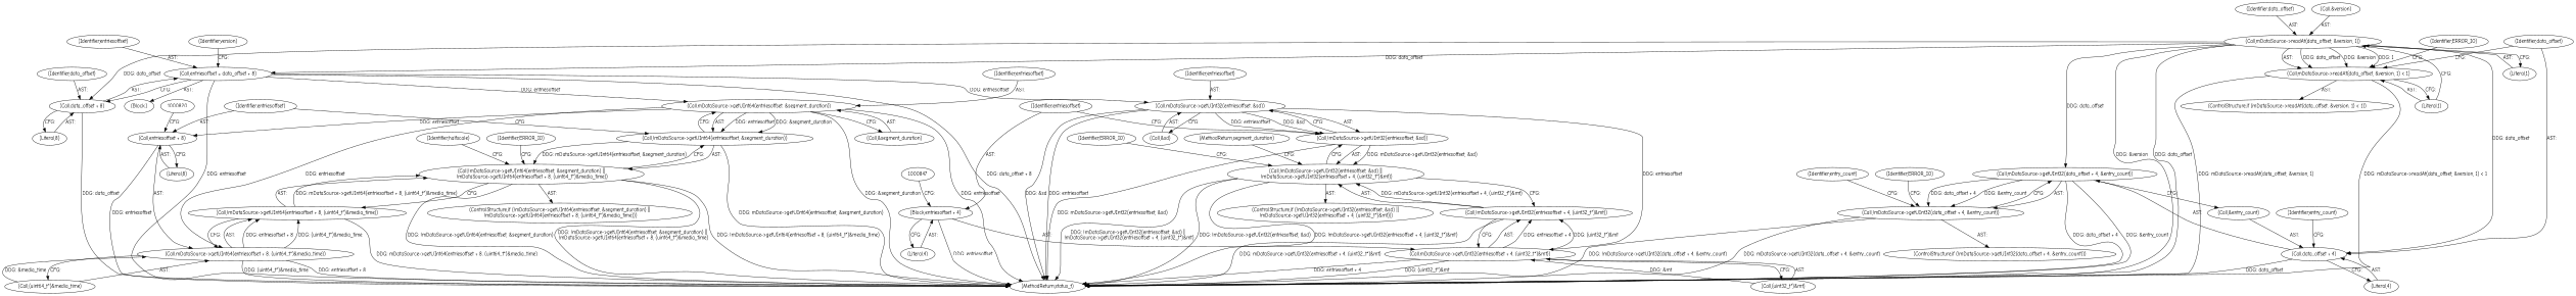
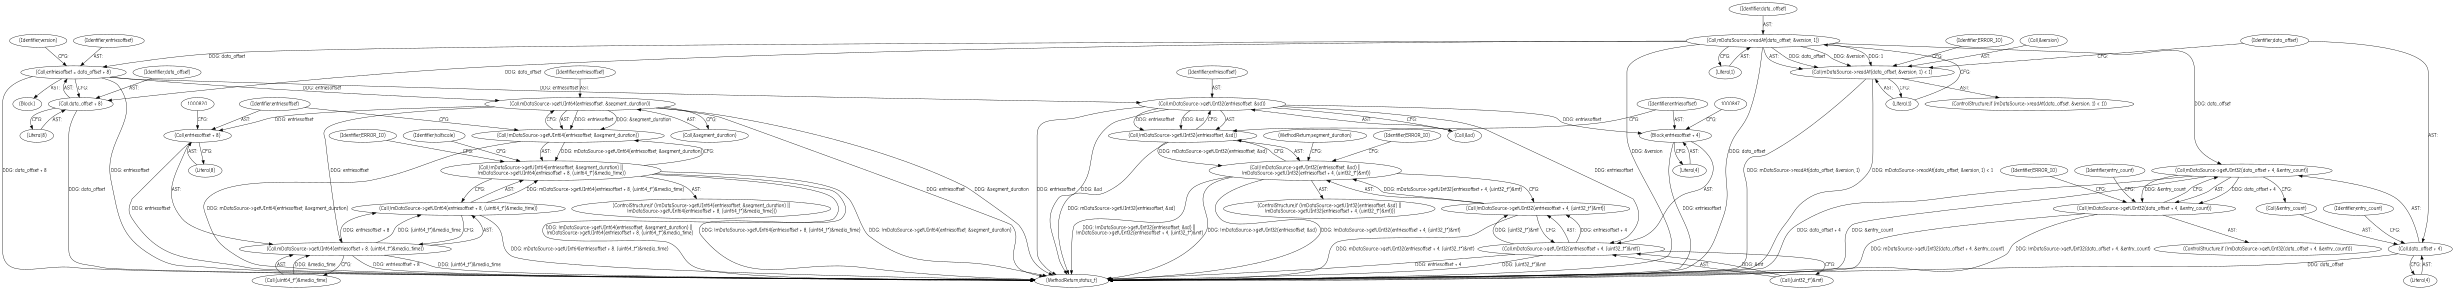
  digraph {
    fontname="Comic Neue"
    node [fontname="Comic Neue"]
    edge [fontname="Comic Neue"]
    n1 [label="(Call,mDataSource->readAt(data_offset, &version, 1))"]
    n2 [label="(Call,mDataSource->readAt(data_offset, &version, 1) < 1)"]
    n3 [label="(Call,mDataSource->getUInt32(data_offset + 4, &entry_count))"]
    n4 [label="(Call,data_offset + 4)"]
    n5 [label="(Call,entriesoffset = data_offset + 8)"]
    n6 [label="(Call,data_offset + 8)"]
    n7 [label="(Literal,1)"]
    n8 [label="(MethodReturn,status_t)"]
    n9 [label="(Literal,1)"]
    n10 [label="(ControlStructure,if (mDataSource->readAt(data_offset, &version, 1) < 1))"]
    n11 [label="(Call,!mDataSource->getUInt32(data_offset + 4, &entry_count))"]
    n12 [label="(Call,&entry_count)"]
    n13 [label="(Literal,4)"]
    n14 [label="(Call,mDataSource->getUInt64(entriesoffset, &segment_duration))"]
    n15 [label="(Call,mDataSource->getUInt32(entriesoffset, &sd))"]
    n16 [label="(Block,)"]
    n17 [label="(Literal,8)"]
    n18 [label="(ControlStructure,if (!mDataSource->getUInt32(data_offset + 4, &entry_count)))"]
    n19 [label="(Call,!mDataSource->getUInt64(entriesoffset, &segment_duration))"]
    n20 [label="(Call,mDataSource->getUInt64(entriesoffset + 8, (uint64_t*)&media_time))"]
    n21 [label="(Call,entriesoffset + 8)"]
    n22 [label="(Call,&segment_duration)"]
    n23 [label="(Call,!mDataSource->getUInt32(entriesoffset, &sd))"]
    n24 [label="(Call,mDataSource->getUInt32(entriesoffset + 4, (uint32_t*)&mt))"]
    n25 [label="(Block,entriesoffset + 4)"]
    n26 [label="(Call,&sd)"]
    n27 [label="(Call,!mDataSource->getUInt64(entriesoffset, &segment_duration) ||\n !mDataSource->getUInt64(entriesoffset + 8, (uint64_t*)&media_time))"]
    n28 [label="(Call,!mDataSource->getUInt64(entriesoffset + 8, (uint64_t*)&media_time))"]
    n29 [label="(Call,(uint64_t*)&media_time)"]
    n30 [label="(Literal,8)"]
    n31 [label="(ControlStructure,if (!mDataSource->getUInt64(entriesoffset, &segment_duration) ||\n !mDataSource->getUInt64(entriesoffset + 8, (uint64_t*)&media_time)))"]
    n32 [label="(Call,!mDataSource->getUInt32(entriesoffset, &sd) ||\n !mDataSource->getUInt32(entriesoffset + 4, (uint32_t*)&mt))"]
    n33 [label="(Call,!mDataSource->getUInt32(entriesoffset + 4, (uint32_t*)&mt))"]
    n34 [label="(Call,(uint32_t*)&mt)"]
    n35 [label="(Literal,4)"]
    n36 [label="(ControlStructure,if (!mDataSource->getUInt32(entriesoffset, &sd) ||\n !mDataSource->getUInt32(entriesoffset + 4, (uint32_t*)&mt)))"]
    n37 [label="(Identifier,version)"]
    n38 [label="(Identifier,entriesoffset)"]
    n39 [label="(Identifier,entriesoffset)"]
    n40 [label="(Identifier,ERROR_IO)"]
    n41 [label="(Identifier,entriesoffset)"]
    n42 [label="(Identifier,entriesoffset)"]
    n43 [label="(Identifier,data_offset)"]
    n44 [label="(Identifier,ERROR_IO)"]
    n45 [label="(Identifier,entriesoffset)"]
    n46 [label="(Identifier,data_offset)"]
    n47 [label="(Identifier,ERROR_IO)"]
    n48 [label="(MethodReturn,segment_duration)"]
    n49 [label="(Call,&version)"]
    n50 [label="(Identifier,entry_count)"]
    n51 [label="(Identifier,entry_count)"]
    n52 [label="(Identifier,ERROR_IO)"]
    n53 [label="(Identifier,data_offset)"]
    n54 [label="(Identifier,halfscale)"]
    1000820
    1000847
    n1 -> n2 [label="AST: "]
    n1 -> n2 [label="DDG: data_offset"]
    n1 -> n2 [label="DDG: &version"]
    n1 -> n2 [label="DDG: 1"]
    n1 -> n3 [label="DDG: data_offset"]
-   n1 -> n4 [label="DDG: data_offset"]
    n1 -> n5 [label="DDG: data_offset"]
    n1 -> n6 [label="DDG: data_offset"]
    n1 -> n7 [label="CFG: "]
    n1 -> n8 [label="DDG: &version"]
    n1 -> n8 [label="DDG: data_offset"]
    n2 -> n8 [label="DDG: mDataSource->readAt(data_offset, &version, 1) < 1"]
    n2 -> n8 [label="DDG: mDataSource->readAt(data_offset, &version, 1)"]
    n2 -> n9 [label="CFG: "]
    n2 -> n10 [label="AST: "]
    n3 -> n8 [label="DDG: data_offset + 4"]
    n3 -> n8 [label="DDG: &entry_count"]
    n3 -> n11 [label="AST: "]
    n3 -> n11 [label="DDG: data_offset + 4"]
    n3 -> n11 [label="DDG: &entry_count"]
    n3 -> n12 [label="CFG: "]
    n4 -> n3 [label="AST: "]
    n4 -> n8 [label="DDG: data_offset"]
    n4 -> n13 [label="CFG: "]
    n5 -> n6 [label="CFG: "]
    n5 -> n8 [label="DDG: entriesoffset"]
    n5 -> n8 [label="DDG: data_offset + 8"]
    n5 -> n14 [label="DDG: entriesoffset"]
    n5 -> n15 [label="DDG: entriesoffset"]
    n5 -> n16 [label="AST: "]
    n6 -> n5 [label="AST: "]
    n6 -> n8 [label="DDG: data_offset"]
    n6 -> n17 [label="CFG: "]
    n7 -> n1 [label="AST: "]
    n9 -> n1 [label="CFG: "]
    n9 -> n2 [label="AST: "]
    n11 -> n3 [label="CFG: "]
    n11 -> n8 [label="DDG: mDataSource->getUInt32(data_offset + 4, &entry_count)"]
    n11 -> n8 [label="DDG: !mDataSource->getUInt32(data_offset + 4, &entry_count)"]
    n11 -> n18 [label="AST: "]
    n12 -> n4 [label="AST: "]
    n13 -> n4 [label="AST: "]
    n14 -> n8 [label="DDG: entriesoffset"]
    n14 -> n8 [label="DDG: &segment_duration"]
    n14 -> n19 [label="AST: "]
    n14 -> n19 [label="DDG: entriesoffset"]
    n14 -> n19 [label="DDG: &segment_duration"]
    n14 -> n20 [label="DDG: entriesoffset"]
    n14 -> n21 [label="DDG: entriesoffset"]
    n14 -> n22 [label="CFG: "]
    n15 -> n8 [label="DDG: entriesoffset"]
    n15 -> n8 [label="DDG: &sd"]
    n15 -> n23 [label="AST: "]
    n15 -> n23 [label="DDG: entriesoffset"]
    n15 -> n23 [label="DDG: &sd"]
    n15 -> n24 [label="DDG: entriesoffset"]
+   n15 -> n25 [label="DDG: entriesoffset"]
    n15 -> n26 [label="CFG: "]
    n17 -> n6 [label="AST: "]
    n19 -> n8 [label="DDG: mDataSource->getUInt64(entriesoffset, &segment_duration)"]
    n19 -> n14 [label="CFG: "]
    n19 -> n27 [label="AST: "]
    n19 -> n27 [label="DDG: mDataSource->getUInt64(entriesoffset, &segment_duration)"]
    n20 -> n8 [label="DDG: entriesoffset + 8"]
    n20 -> n8 [label="DDG: (uint64_t*)&media_time"]
    n20 -> n28 [label="AST: "]
    n20 -> n28 [label="DDG: entriesoffset + 8"]
    n20 -> n28 [label="DDG: (uint64_t*)&media_time"]
    n20 -> n29 [label="CFG: "]
    n21 -> n8 [label="DDG: entriesoffset"]
    n21 -> n20 [label="AST: "]
    n21 -> n30 [label="CFG: "]
    n22 -> n14 [label="AST: "]
    n23 -> n8 [label="DDG: mDataSource->getUInt32(entriesoffset, &sd)"]
    n23 -> n15 [label="CFG: "]
    n23 -> n32 [label="AST: "]
    n23 -> n32 [label="DDG: mDataSource->getUInt32(entriesoffset, &sd)"]
    n24 -> n8 [label="DDG: entriesoffset + 4"]
    n24 -> n8 [label="DDG: (uint32_t*)&mt"]
    n24 -> n33 [label="AST: "]
    n24 -> n33 [label="DDG: entriesoffset + 4"]
    n24 -> n33 [label="DDG: (uint32_t*)&mt"]
    n24 -> n34 [label="CFG: "]
    n25 -> n8 [label="DDG: entriesoffset"]
    n25 -> n24 [label="AST: "]
    n25 -> n35 [label="CFG: "]
    n26 -> n15 [label="AST: "]
    n27 -> n8 [label="DDG: !mDataSource->getUInt64(entriesoffset, &segment_duration) ||\n !mDataSource->getUInt64(entriesoffset + 8, (uint64_t*)&media_time)"]
    n27 -> n8 [label="DDG: !mDataSource->getUInt64(entriesoffset + 8, (uint64_t*)&media_time)"]
    n27 -> n8 [label="DDG: !mDataSource->getUInt64(entriesoffset, &segment_duration)"]
    n27 -> n19 [label="CFG: "]
    n27 -> n28 [label="CFG: "]
    n27 -> n31 [label="AST: "]
    n28 -> n8 [label="DDG: mDataSource->getUInt64(entriesoffset + 8, (uint64_t*)&media_time)"]
    n28 -> n20 [label="CFG: "]
    n28 -> n27 [label="AST: "]
    n28 -> n27 [label="DDG: mDataSource->getUInt64(entriesoffset + 8, (uint64_t*)&media_time)"]
    n29 -> n20 [label="AST: "]
    n29 -> n20 [label="DDG: &media_time"]
    n30 -> n21 [label="AST: "]
    n32 -> n8 [label="DDG: !mDataSource->getUInt32(entriesoffset, &sd) ||\n !mDataSource->getUInt32(entriesoffset + 4, (uint32_t*)&mt)"]
    n32 -> n8 [label="DDG: !mDataSource->getUInt32(entriesoffset, &sd)"]
    n32 -> n8 [label="DDG: !mDataSource->getUInt32(entriesoffset + 4, (uint32_t*)&mt)"]
    n32 -> n23 [label="CFG: "]
    n32 -> n33 [label="CFG: "]
    n32 -> n36 [label="AST: "]
    n33 -> n8 [label="DDG: mDataSource->getUInt32(entriesoffset + 4, (uint32_t*)&mt)"]
    n33 -> n24 [label="CFG: "]
    n33 -> n32 [label="AST: "]
    n33 -> n32 [label="DDG: mDataSource->getUInt32(entriesoffset + 4, (uint32_t*)&mt)"]
    n34 -> n24 [label="AST: "]
    n34 -> n24 [label="DDG: &mt"]
    n35 -> n25 [label="AST: "]
    n37 -> n5 [label="CFG: "]
    n38 -> n5 [label="AST: "]
    n39 -> n15 [label="AST: "]
    n40 -> n2 [label="CFG: "]
    n41 -> n14 [label="AST: "]
    n42 -> n19 [label="CFG: "]
    n42 -> n21 [label="AST: "]
    n43 -> n1 [label="AST: "]
    n44 -> n32 [label="CFG: "]
    n45 -> n23 [label="CFG: "]
    n45 -> n25 [label="AST: "]
    n46 -> n2 [label="CFG: "]
    n46 -> n4 [label="AST: "]
    n47 -> n11 [label="CFG: "]
    n48 -> n32 [label="CFG: "]
-   n49 -> n1 [label="AST: "]
+   n49 -> n2 [label="AST: "]
    n50 -> n11 [label="CFG: "]
    n51 -> n4 [label="CFG: "]
    n52 -> n27 [label="CFG: "]
    n53 -> n6 [label="AST: "]
    n54 -> n27 [label="CFG: "]
    1000820 -> n21 [label="CFG: "]
    1000847 -> n25 [label="CFG: "]
  }
